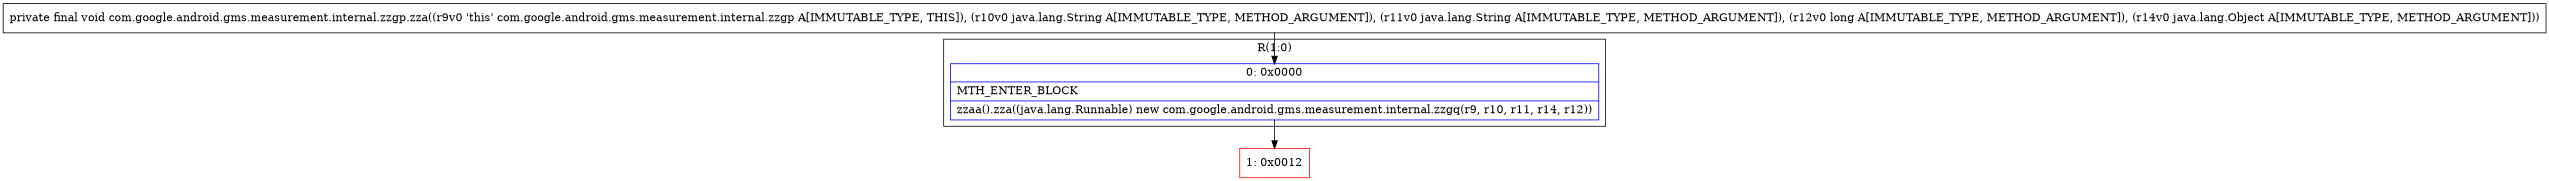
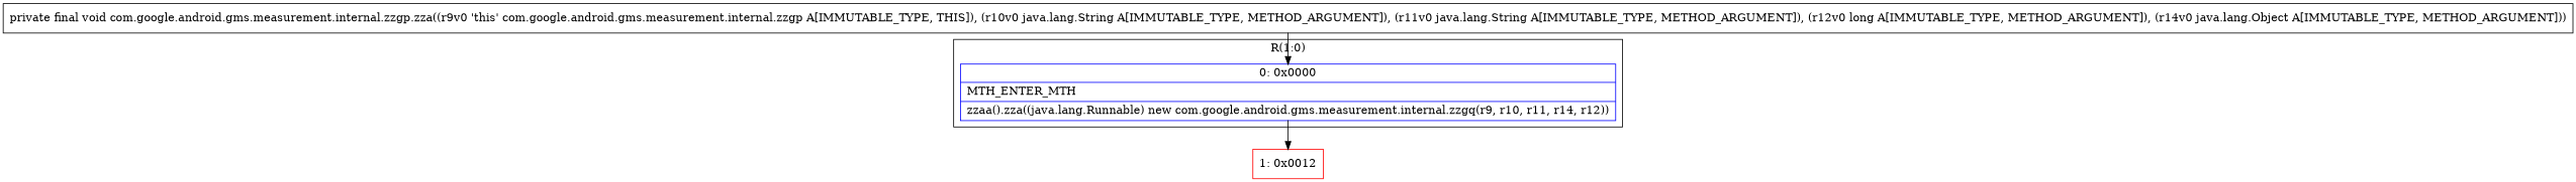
  digraph {
    fontname="DejaVu Serif"
    node [shape=record fontname="DejaVu Serif"]
    edge [fontname="DejaVu Serif"]
-   n1 [color=blue label="{0\:\ 0x0000|MTH_ENTER_BLOCK\l|zzaa().zza((java.lang.Runnable) new com.google.android.gms.measurement.internal.zzgq(r9, r10, r11, r14, r12))\l}"]
+   n1 [color=blue label="{0\:\ 0x0000|MTH_ENTER_MTH\l|zzaa().zza((java.lang.Runnable) new com.google.android.gms.measurement.internal.zzgq(r9, r10, r11, r14, r12))\l}"]
    n2 [color=red label="{1\:\ 0x0012}"]
    n3 [label="{private final void com.google.android.gms.measurement.internal.zzgp.zza((r9v0 'this' com.google.android.gms.measurement.internal.zzgp A[IMMUTABLE_TYPE, THIS]), (r10v0 java.lang.String A[IMMUTABLE_TYPE, METHOD_ARGUMENT]), (r11v0 java.lang.String A[IMMUTABLE_TYPE, METHOD_ARGUMENT]), (r12v0 long A[IMMUTABLE_TYPE, METHOD_ARGUMENT]), (r14v0 java.lang.Object A[IMMUTABLE_TYPE, METHOD_ARGUMENT])) }"]
    subgraph cluster_1 {
      label="R(1:0)"
      n1
    }
    n1 -> n2
    n3 -> n1
  }
